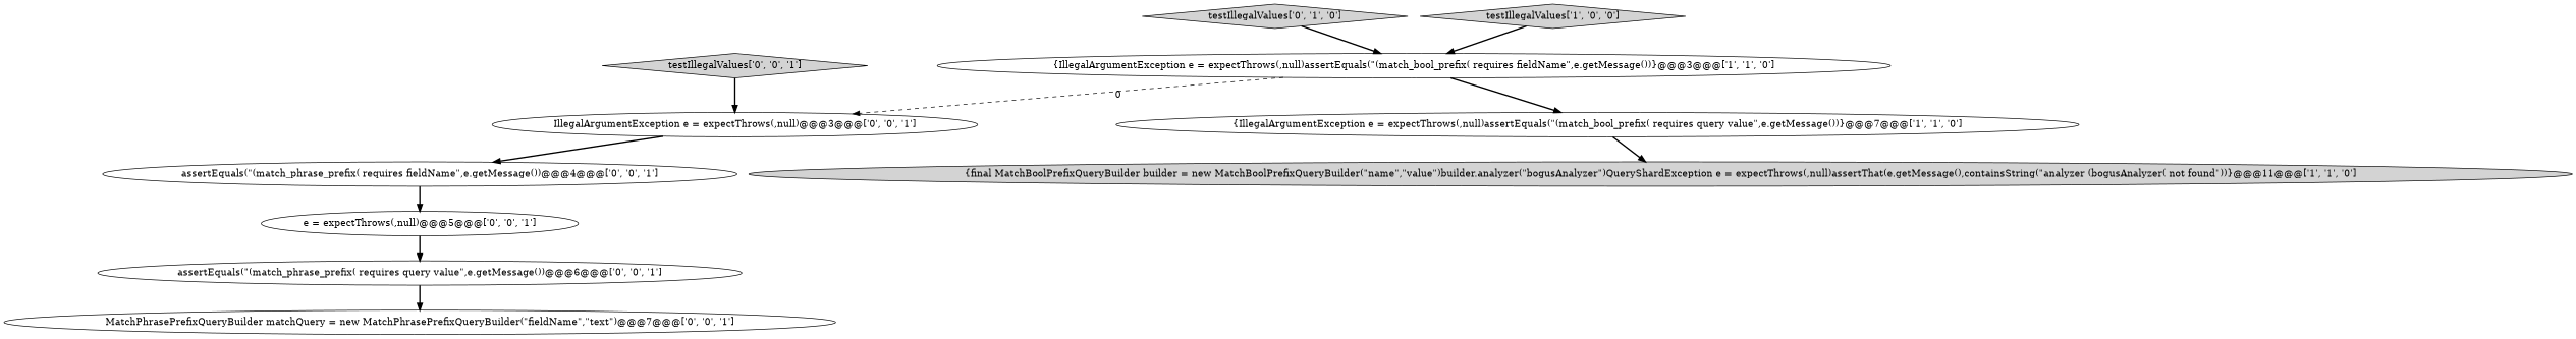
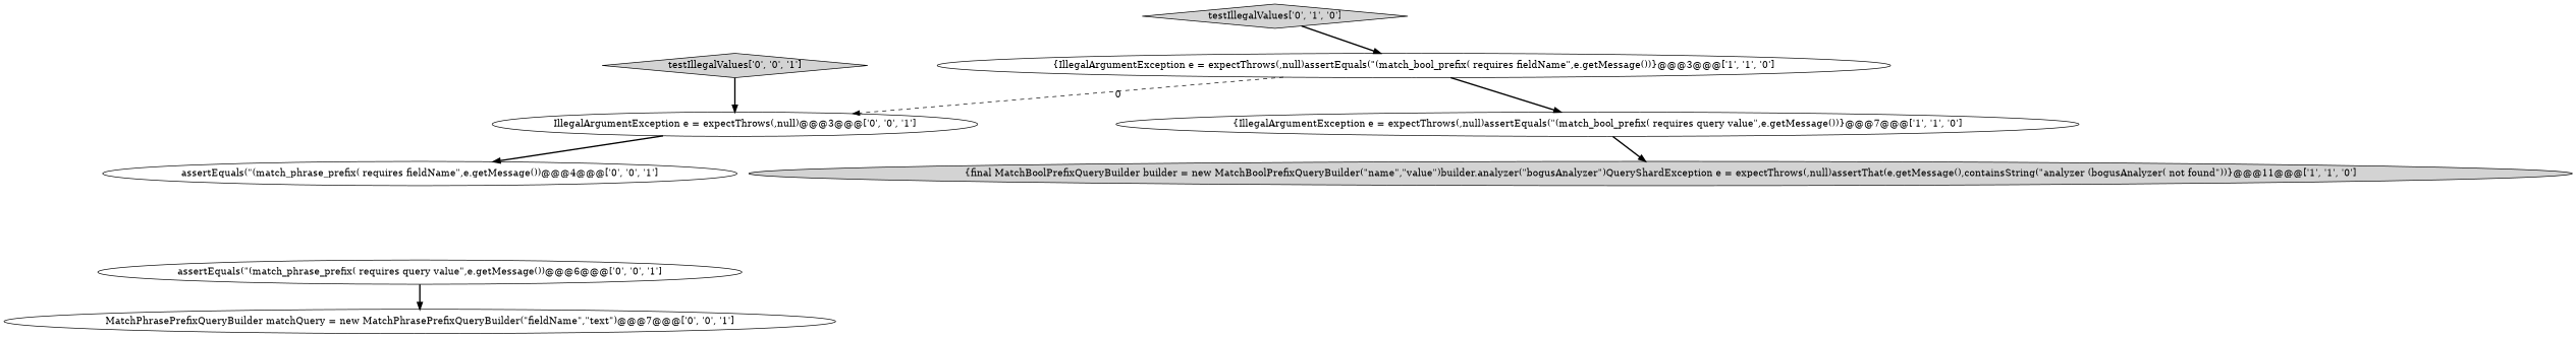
  digraph {
    node [fillcolor=white shape=ellipse style=filled]
    edge [style=bold]
    n1 [fillcolor=lightgray label="testIllegalValues['0', '0', '1']" shape=diamond]
    n2 [label="IllegalArgumentException e = expectThrows(,null)@@@3@@@['0', '0', '1']"]
    n3 [label="assertEquals(\"(match_phrase_prefix( requires fieldName\",e.getMessage())@@@4@@@['0', '0', '1']"]
    n4 [fillcolor=lightgray label="{final MatchBoolPrefixQueryBuilder builder = new MatchBoolPrefixQueryBuilder(\"name\",\"value\")builder.analyzer(\"bogusAnalyzer\")QueryShardException e = expectThrows(,null)assertThat(e.getMessage(),containsString(\"analyzer (bogusAnalyzer( not found\"))}@@@11@@@['1', '1', '0']"]
-   n5 [label="e = expectThrows(,null)@@@5@@@['0', '0', '1']"]
    n6 [label="assertEquals(\"(match_phrase_prefix( requires query value\",e.getMessage())@@@6@@@['0', '0', '1']"]
    n7 [label="MatchPhrasePrefixQueryBuilder matchQuery = new MatchPhrasePrefixQueryBuilder(\"fieldName\",\"text\")@@@7@@@['0', '0', '1']"]
    n8 [label="{IllegalArgumentException e = expectThrows(,null)assertEquals(\"(match_bool_prefix( requires query value\",e.getMessage())}@@@7@@@['1', '1', '0']"]
    n9 [fillcolor=lightgray label="testIllegalValues['0', '1', '0']" shape=diamond]
    n10 [label="{IllegalArgumentException e = expectThrows(,null)assertEquals(\"(match_bool_prefix( requires fieldName\",e.getMessage())}@@@3@@@['1', '1', '0']"]
-   n11 [fillcolor=lightgray label="testIllegalValues['1', '0', '0']" shape=diamond]
    n1 -> n2
    n2 -> n3
-   n3 -> n5
-   n5 -> n6
    n6 -> n7
    n8 -> n4
    n9 -> n10
    n10 -> n2 [label=0 style=dashed]
    n10 -> n8
-   n11 -> n10
  }
